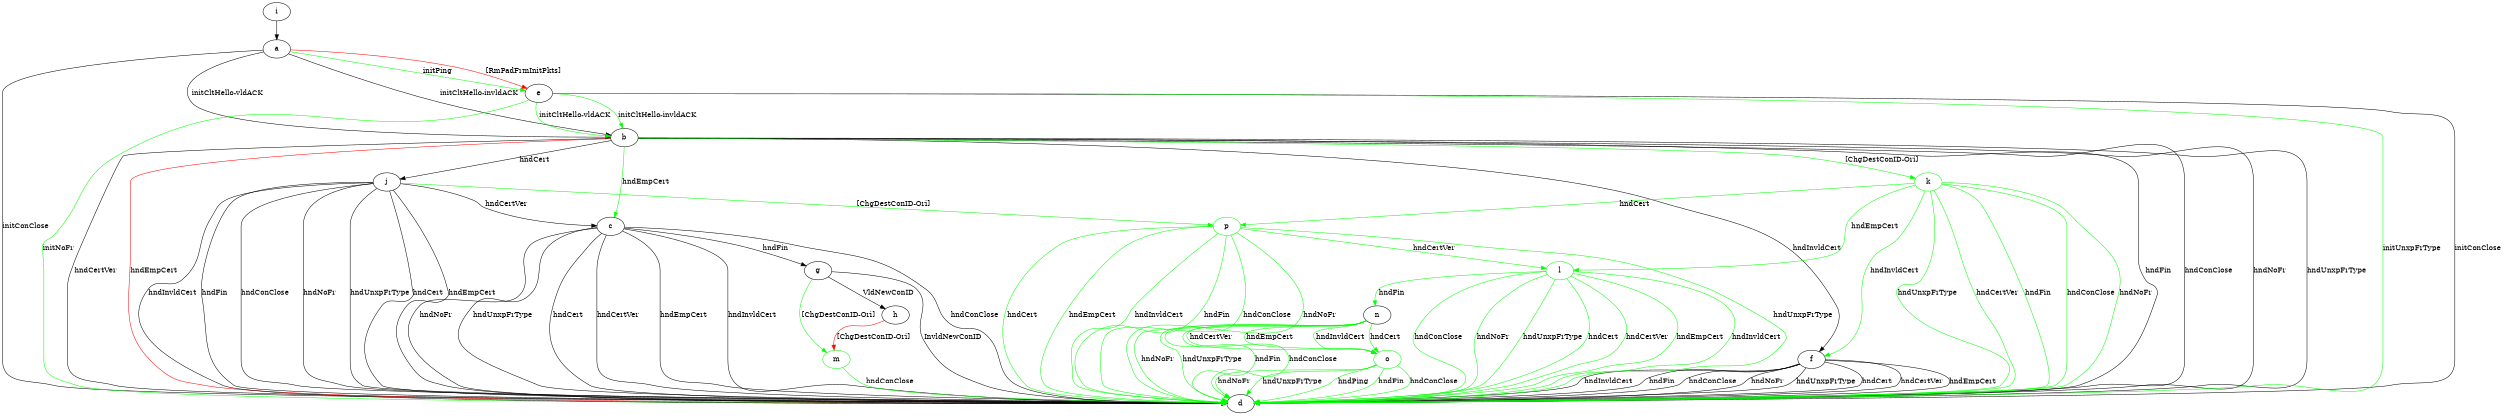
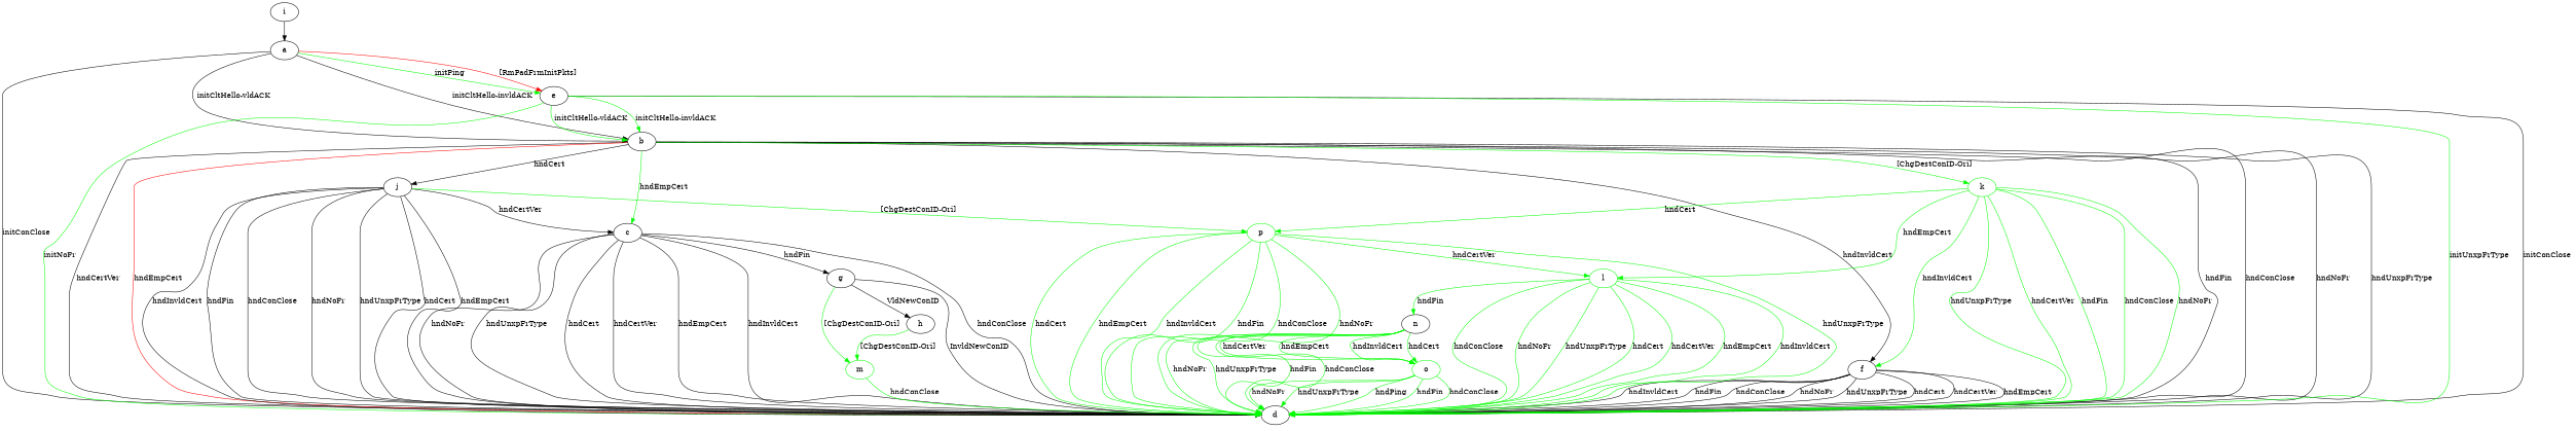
  digraph {
    edge [color=green]
    a
    b
    d
    e
    c
    f
    j
    k [color=green]
    g
    p [color=green]
    l [color=green]
    h
    m [color=green]
    n [color=black]
    o [color=green]
    i
    a -> b [label="initCltHello-vldACK " color=""]
    a -> b [label="initCltHello-invldACK " color=""]
    a -> d [label="initConClose " color=""]
    a -> e [label="initPing "]
    a -> e [color=red label="[RmPadFrmInitPkts] "]
    b -> d [label="hndFin " color=""]
    b -> d [label="hndConClose " color=""]
    b -> d [label="hndNoFr " color=""]
    b -> d [label="hndUnxpFrType " color=""]
    b -> d [label="hndCertVer " color=""]
    b -> d [color=red label="hndEmpCert "]
    b -> c [label="hndEmpCert "]
    b -> f [label="hndInvldCert " color=""]
    b -> j [label="hndCert " color=""]
    b -> k [label="[ChgDestConID-Ori] "]
    e -> b [label="initCltHello-vldACK "]
    e -> b [label="initCltHello-invldACK "]
    e -> d [label="initConClose " color=""]
    e -> d [label="initNoFr "]
    e -> d [label="initUnxpFrType "]
    c -> d [label="hndConClose " color=""]
    c -> d [label="hndNoFr " color=""]
    c -> d [label="hndUnxpFrType " color=""]
    c -> d [label="hndCert " color=""]
    c -> d [label="hndCertVer " color=""]
    c -> d [label="hndEmpCert " color=""]
    c -> d [label="hndInvldCert " color=""]
    c -> g [label="hndFin " color=""]
    f -> d [label="hndFin " color=""]
    f -> d [label="hndConClose " color=""]
    f -> d [label="hndNoFr " color=""]
    f -> d [label="hndUnxpFrType " color=""]
    f -> d [label="hndCert " color=""]
    f -> d [label="hndCertVer " color=""]
    f -> d [label="hndEmpCert " color=""]
    f -> d [label="hndInvldCert " color=""]
    j -> d [label="hndFin " color=""]
    j -> d [label="hndConClose " color=""]
    j -> d [label="hndNoFr " color=""]
    j -> d [label="hndUnxpFrType " color=""]
    j -> d [label="hndCert " color=""]
    j -> d [label="hndEmpCert " color=""]
    j -> d [label="hndInvldCert " color=""]
    j -> c [label="hndCertVer " color=""]
    j -> p [label="[ChgDestConID-Ori] "]
    k -> d [label="hndFin "]
    k -> d [label="hndConClose "]
    k -> d [label="hndNoFr "]
    k -> d [label="hndUnxpFrType "]
    k -> d [label="hndCertVer "]
    k -> f [label="hndInvldCert "]
    k -> p [label="hndCert "]
    k -> l [label="hndEmpCert "]
    g -> d [label="InvldNewConID " color=""]
    g -> h [label="VldNewConID " color=""]
    g -> m [label="[ChgDestConID-Ori] "]
    p -> d [label="hndFin "]
    p -> d [label="hndConClose "]
    p -> d [label="hndNoFr "]
    p -> d [label="hndUnxpFrType "]
    p -> d [label="hndCert "]
    p -> d [label="hndEmpCert "]
    p -> d [label="hndInvldCert "]
    p -> l [label="hndCertVer "]
    l -> d [label="hndConClose "]
    l -> d [label="hndNoFr "]
    l -> d [label="hndUnxpFrType "]
    l -> d [label="hndCert "]
    l -> d [label="hndCertVer "]
    l -> d [label="hndEmpCert "]
    l -> d [label="hndInvldCert "]
    l -> n [label="hndFin "]
-   h -> m [color=red label="[ChgDestConID-Ori] "]
+   h -> m [label="[ChgDestConID-Ori] "]
    m -> d [label="hndConClose "]
    n -> d [label="hndFin "]
    n -> d [label="hndConClose "]
    n -> d [label="hndNoFr "]
    n -> d [label="hndUnxpFrType "]
    n -> o [label="hndCert "]
    n -> o [label="hndCertVer "]
    n -> o [label="hndEmpCert "]
    n -> o [label="hndInvldCert "]
    o -> d [label="hndPing "]
    o -> d [label="hndFin "]
    o -> d [label="hndConClose "]
    o -> d [label="hndNoFr "]
    o -> d [label="hndUnxpFrType "]
    i -> a [color=""]
  }
